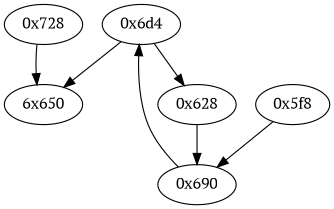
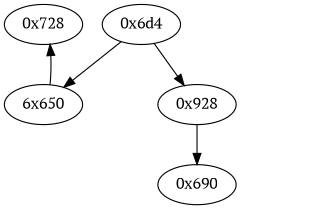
  strict digraph {
    "edge"="{}"
    file="/Users/mark/Documents/deobfus-2019-ccs/ALL-CFG/small-programs/16b-1-1-0-0-dc-2-1-1/1528_recovered.dot"
    fontname="PT Serif"
    "graph"="{u'file': u'/Users/mark/Documents/deobfus-2019-ccs/ALL-CFG/small-programs/16b-1-1-0-0-dc-2-1-1/1528_recovered.dot'}"
    "node"="{u'opcode': u''}"
    node [fontname="PT Serif"]
    edge [fontname="PT Serif"]
    "0x728" [opcode="[u'ldr', u'ldr', u'add', u'bl', u'mov', u'sub', u'pop']"]
    n2 [label="6x650" opcode="[u'str', u'str', u'ldr', u'ldrb', u'strb', u'ldr', u'ldr', u'ldrb', u'cmp', u'mov']"]
    "0x690" [opcode="[u'str', u'str', u'ldr', u'ldr', u'ldrb', u'ldr', u'ldr', u'ldr', u'cmp', u'mov', u'b']"]
    "0x6d4" [opcode="[u'ldr', u'ldr', u'ldr', u'b']"]
-   "0x628" [opcode="[u'ldr', u'ldr', u'add', u'ldr', u'ldr', u'sub', u'add', u'add']"]
-   "0x5f8" [opcode="[u'push', u'add', u'sub', u'add', u'mov', u'mov', u'str', u'ldr', u'ldr', u'str', u'ldr', u'b']"]
-   "0x728" -> n2
-   "0x690" -> "0x6d4"
+   "0x628" [opcode="[u'ldr', u'ldr', u'add', u'ldr', u'ldr', u'sub', u'add', u'add']" label="0x928"]
+   n2 -> "0x728"
    "0x6d4" -> n2
    "0x6d4" -> "0x628"
    "0x628" -> "0x690"
-   "0x5f8" -> "0x690"
  }
